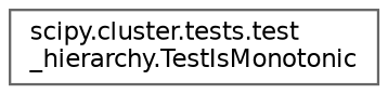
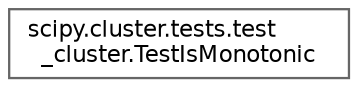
  digraph {
    rankdir=LR
-   n1 [color=grey40 fillcolor=white fontname=Helvetica fontsize=10 height=0.2 label="scipy.cluster.tests.test\l_hierarchy.TestIsMonotonic" shape=box style=filled width=0.4]
+   n1 [color=grey40 fillcolor=white fontname=Helvetica fontsize=10 height=0.2 label="scipy.cluster.tests.test\l_cluster.TestIsMonotonic" shape=box style=filled width=0.4]
  }
